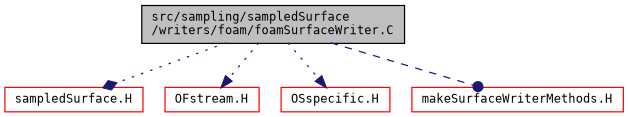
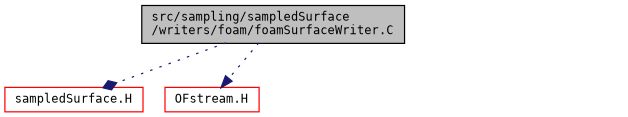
  digraph {
    fontname="DejaVu Sans Mono"
    node [color=red fontname="DejaVu Sans Mono" fontsize=10 shape=record]
    edge [arrowhead=normal color=midnightblue fontname="DejaVu Sans Mono" fontsize=10 labelfontname=Helvetica labelfontsize=10 style=dotted]
    n1 [color=black fillcolor=grey75 fontcolor=black height=0.2 label="src/sampling/sampledSurface\l/writers/foam/foamSurfaceWriter.C" style=filled width=0.4]
    n2 [height=0.2 label="sampledSurface.H" width=0.4]
    n3 [height=0.2 label="OFstream.H" width=0.4]
-   n4 [height=0.2 label="OSspecific.H" width=0.4]
-   n5 [height=0.2 label="makeSurfaceWriterMethods.H" width=0.4]
    n1 -> n2 [arrowhead=diamond]
    n1 -> n3
-   n1 -> n4
-   n1 -> n5 [arrowhead=dot style=dashed]
  }
